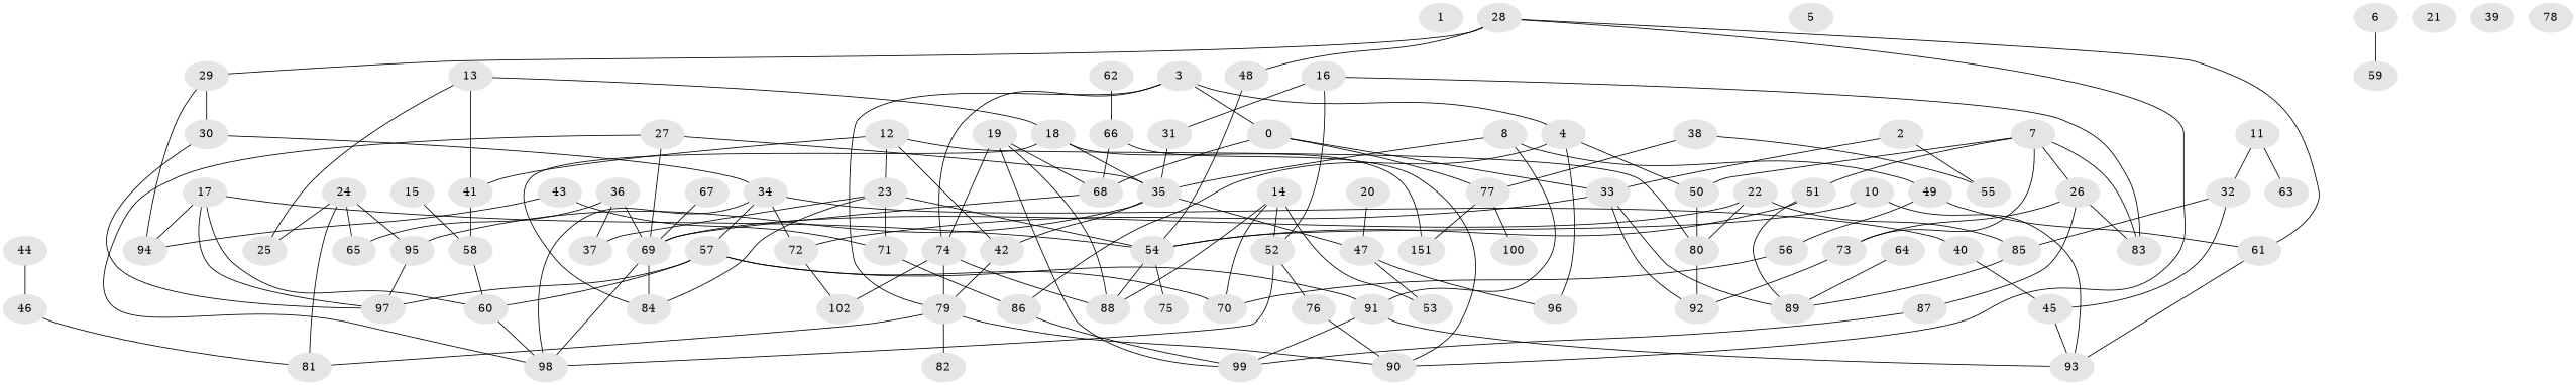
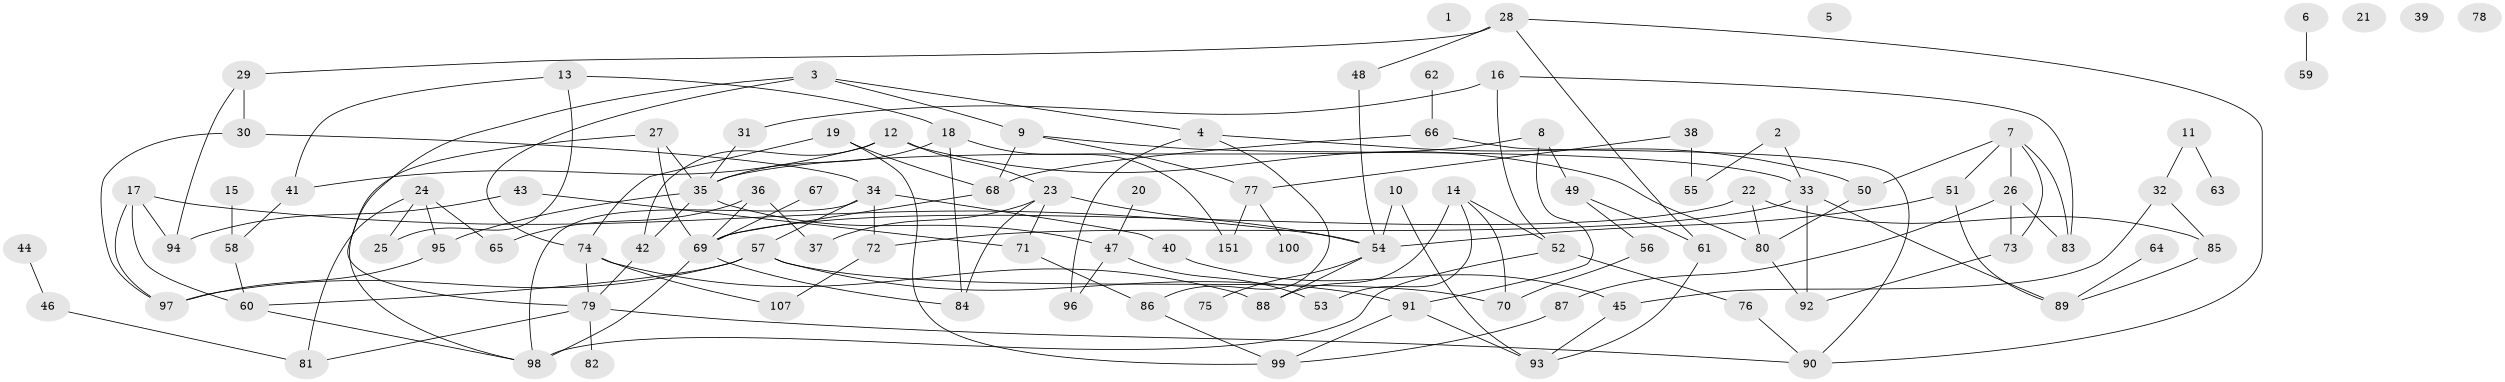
  graph {
    node [color=gray90 style=filled]
    1
    2
    33
    55
    72
    89
    92
    3
    4
-   9 [label=0]
+   9
    74
    79
    50
    86
    96
    68
    77
    88
-   102
+   102 [label=107]
    81
    90
    82
    80
    99
    5
    6
    59
    7
    26
    51
    73
    83
    87
    54
    8
    35
    49
    91
    42
    47
    95
    61
    56
    93
    69
    n46 [label=151]
    100
    10
    75
    11
    32
    63
    85
    45
    12
    23
    41
    84
    37
    71
    58
    13
    18
    25
    14
    52
    53
    70
    98
    76
    15
    60
    16
    31
    17
    94
    97
    19
    20
    21
    22
    24
    65
    27
    28
    29
    48
    30
    34
    40
    57
    36
    38
    39
    43
    44
    46
    62
    66
    64
    67
    78
    2 -- 33
    2 -- 55
    33 -- 72
    33 -- 89
    33 -- 92
    72 -- 102
    3 -- 4
    3 -- 9
    3 -- 74
    3 -- 79
    4 -- 50
    4 -- 86
    4 -- 96
    9 -- 33
    9 -- 68
    9 -- 77
    74 -- 79
    74 -- 88
    74 -- 102
    79 -- 81
    79 -- 90
    79 -- 82
    50 -- 80
    86 -- 99
    68 -- 69
    77 -- n46
    77 -- 100
    80 -- 92
    6 -- 59
    7 -- 50
    7 -- 26
    7 -- 51
    7 -- 73
    7 -- 83
    26 -- 73
    26 -- 83
    26 -- 87
    51 -- 89
    51 -- 54
    73 -- 92
    87 -- 99
    54 -- 88
    54 -- 75
    8 -- 35
    8 -- 49
    8 -- 91
    35 -- 42
    35 -- 47
    35 -- 95
    49 -- 61
    49 -- 56
    91 -- 99
    91 -- 93
    42 -- 79
    47 -- 96
    47 -- 53
    95 -- 97
    61 -- 93
    56 -- 70
    69 -- 84
    69 -- 98
    10 -- 54
    10 -- 93
    11 -- 32
    11 -- 63
    32 -- 85
    32 -- 45
    85 -- 89
    45 -- 93
    12 -- 80
    12 -- 42
    12 -- 23
    12 -- 41
    23 -- 54
    23 -- 84
    23 -- 37
    23 -- 71
    41 -- 58
    71 -- 86
    58 -- 60
    13 -- 41
    13 -- 18
    13 -- 25
    18 -- 35
    18 -- n46
    18 -- 84
    14 -- 88
    14 -- 52
    14 -- 53
    14 -- 70
    52 -- 98
    52 -- 76
    76 -- 90
    15 -- 58
    60 -- 98
    16 -- 83
    16 -- 52
    16 -- 31
    31 -- 35
    17 -- 54
    17 -- 60
    17 -- 94
    17 -- 97
    19 -- 74
    19 -- 68
-   19 -- 88
    19 -- 99
    20 -- 47
    22 -- 80
    22 -- 69
    22 -- 85
    24 -- 81
    24 -- 95
    24 -- 25
    24 -- 65
    27 -- 35
    27 -- 69
    27 -- 98
    28 -- 90
    28 -- 61
    28 -- 29
    28 -- 48
    29 -- 94
    29 -- 30
    48 -- 54
    30 -- 97
    30 -- 34
    34 -- 72
    34 -- 98
    34 -- 40
    34 -- 57
    40 -- 45
    57 -- 91
    57 -- 70
    57 -- 60
    57 -- 97
    36 -- 69
    36 -- 37
    36 -- 65
    38 -- 55
    38 -- 77
    43 -- 71
    43 -- 94
    44 -- 46
    46 -- 81
    62 -- 66
    66 -- 68
    66 -- 90
    64 -- 89
    67 -- 69
  }
